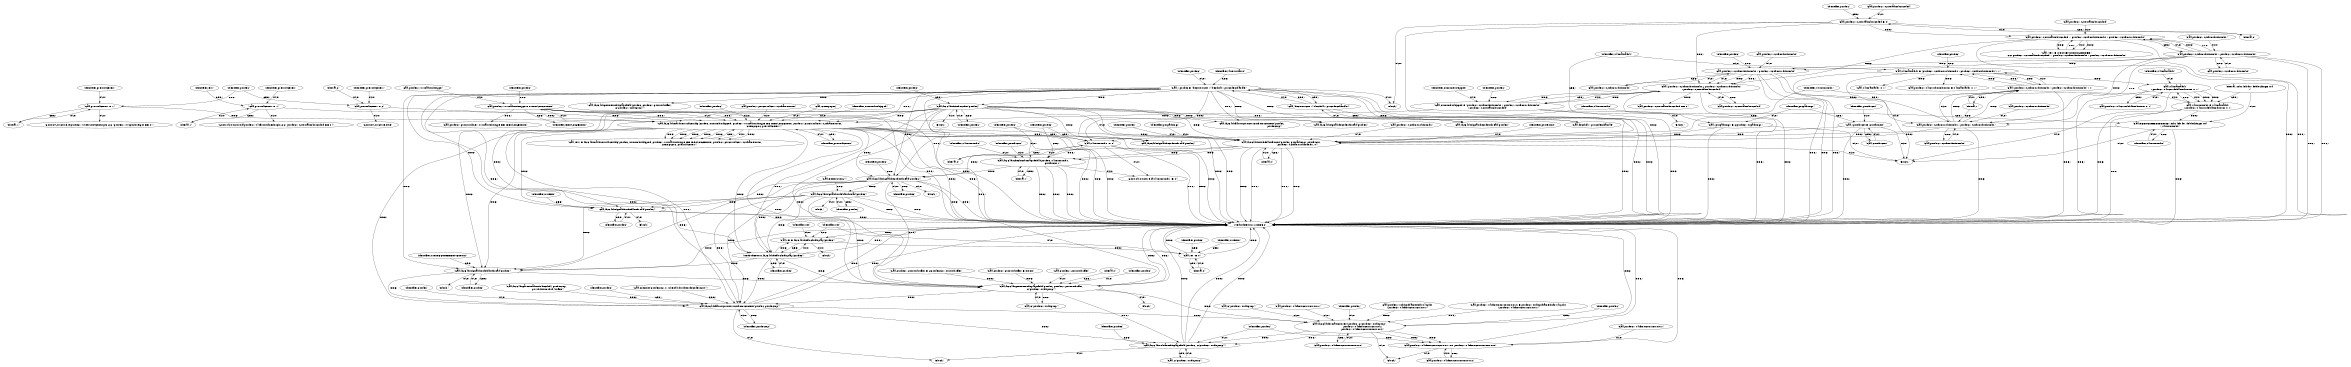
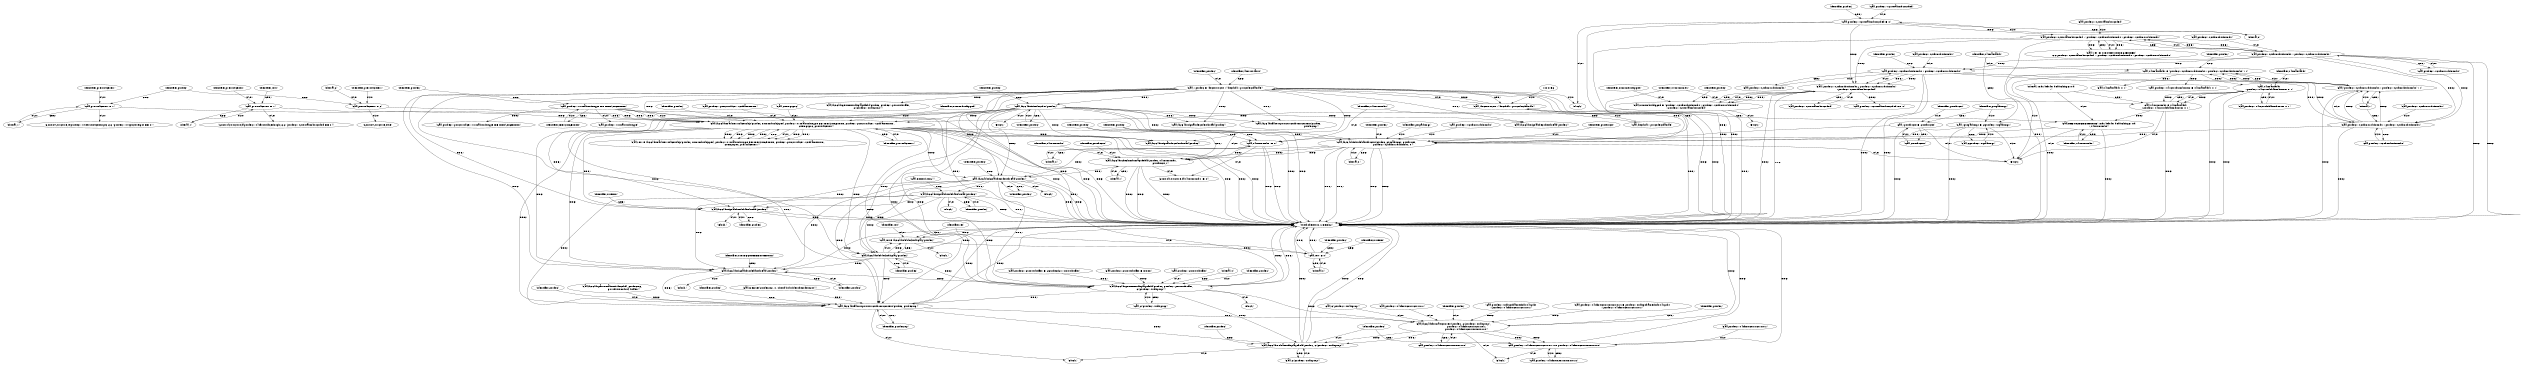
  digraph {
    n1 [label="(Call,ih264d_signal_decode_thread(ps_dec))"]
    n2 [label="(Call,ih264d_signal_bs_deblk_thread(ps_dec))"]
    n3 [label="(Call,ih264d_signal_bs_deblk_thread(ps_dec))"]
-   n4 [label="(MethodReturn,ih264d_deblock_display(ps_dec))"]
+   n4 [label="(Call,ih264d_deblock_display(ps_dec))"]
    n5 [label="(Call,ih264d_signal_bs_deblk_thread(ps_dec))"]
    n6 [label="(Call,ih264d_get_next_display_field(ps_dec, ps_dec->ps_out_buffer,\n &(ps_dec->s_disp_op)))"]
    n7 [label="(Call,ih264d_fill_output_struct_from_context(ps_dec, ps_dec_op))"]
    n8 [label="(Identifier,ps_dec)"]
    n9 [label="(Block,)"]
    n10 [label="(MethodReturn,WORD32)"]
    n11 [label="(Block,)"]
    n12 [label="(Identifier,ps_dec)"]
    n13 [label="(Identifier,ps_dec)"]
    n14 [label="(Block,)"]
    n15 [label="(Call,ret = ih264d_deblock_display(ps_dec))"]
    n16 [label="(Identifier,ps_dec)"]
    n17 [label="(Block,)"]
    n18 [label="(Identifier,ps_dec)"]
    n19 [label="(Call,ih264d_format_convert(ps_dec, &(ps_dec->s_disp_op),\n                                  ps_dec->u4_fmt_conv_cur_row,\n                                  ps_dec->u4_fmt_conv_num_rows))"]
    n20 [label="(Call,ih264d_release_display_field(ps_dec, &(ps_dec->s_disp_op)))"]
    n21 [label="(Call,&(ps_dec->s_disp_op))"]
    n22 [label="(Block,)"]
    n23 [label="(Block,)"]
    n24 [label="(Identifier,ps_dec_op)"]
    n25 [label="(Call,ih264d_init_decoder(ps_dec))"]
    n26 [label="(Call,ih264d_init_deblk_tfr_ctxt(ps_dec, ps_pad_mgr, ps_tfr_cxt,\n                                           ps_dec->u2_frm_wd_in_mbs, 0))"]
    n27 [label="(Call,ih264d_mark_err_slice_skip(ps_dec, num_mb_skipped, ps_dec->u1_nal_unit_type == IDR_SLICE_NAL, ps_dec->ps_cur_slice->u2_frame_num,\n                                    &temp_poc, prev_slice_err))"]
    n28 [label="(Call,ih264d_fill_output_struct_from_context(ps_dec,\n                                                           ps_dec_op))"]
    n29 [label="(Block,)"]
    n30 [label="(Call,ih264d_signal_decode_thread(ps_dec))"]
    n31 [label="(Identifier,ps_dec)"]
    n32 [label="(Call,ih264d_signal_decode_thread(ps_dec))"]
    n33 [label="(Call,ih264d_signal_decode_thread(ps_dec))"]
    n34 [label="(Call,ih264d_check_mb_map_deblk(ps_dec, u4_num_mbs,\n                                                   ps_tfr_cxt,1))"]
    n35 [label="(Block,)"]
    n36 [label="(Literal,0)"]
    n37 [label="(Identifier,prev_slice_err)"]
    n38 [label="(Call,ret1 = ih264d_mark_err_slice_skip(ps_dec, num_mb_skipped, ps_dec->u1_nal_unit_type == IDR_SLICE_NAL, ps_dec->ps_cur_slice->u2_frame_num,\n                                    &temp_poc, prev_slice_err))"]
    n39 [label="(Call,* ps_dec = (dec_struct_t *)(dec_hdl->pv_codec_handle))"]
    n40 [label="(Call,(dec_struct_t *)(dec_hdl->pv_codec_handle))"]
    n41 [label="(Block,)"]
    n42 [label="(Call,ih264d_get_next_display_field(ps_dec, ps_dec->ps_out_buffer,\n &(ps_dec->s_disp_op)))"]
    n43 [label="(Call,dec_hdl->pv_codec_handle)"]
    n44 [label="(Literal,1)"]
    n45 [label="(ControlStructure,if(u4_num_mbs != 0))"]
    n46 [label="(Call,num_mb_skipped = (ps_dec->u2_frm_ht_in_mbs * ps_dec->u2_frm_wd_in_mbs)\n - ps_dec->u2_total_mbs_coded)"]
    n47 [label="(Call,(ps_dec->u2_frm_ht_in_mbs * ps_dec->u2_frm_wd_in_mbs)\n - ps_dec->u2_total_mbs_coded)"]
    n48 [label="(Block,)"]
    n49 [label="(Call,ps_dec->u2_total_mbs_coded == 0)"]
    n50 [label="(Call,ps_dec->u2_total_mbs_coded)"]
    n51 [label="(Call,ps_dec->u2_frm_ht_in_mbs * ps_dec->u2_frm_wd_in_mbs)"]
    n52 [label="(Call,ps_dec->u2_frm_wd_in_mbs * ps_dec->u2_frm_ht_in_mbs)"]
    n53 [label="(Call,ps_dec->u2_frm_wd_in_mbs)"]
    n54 [label="(Call,(ps_dec->u2_frm_wd_in_mbs * ps_dec->u2_frm_ht_in_mbs) - 1)"]
    n55 [label="(Call,ps_dec->u2_frm_ht_in_mbs)"]
    n56 [label="(Call,ps_dec->u2_frm_ht_in_mbs * ps_dec->u2_frm_wd_in_mbs)"]
    n57 [label="(Call,ps_dec->u2_total_mbs_coded < ps_dec->u2_frm_ht_in_mbs * ps_dec->u2_frm_wd_in_mbs)"]
    n58 [label="(Call,ps_dec->u2_frm_wd_in_mbs)"]
    n59 [label="(Call,(ret != IVD_MEM_ALLOC_FAILED)\n && ps_dec->u2_total_mbs_coded < ps_dec->u2_frm_ht_in_mbs * ps_dec->u2_frm_wd_in_mbs)"]
    n60 [label="(Call,ps_dec->u2_total_mbs_coded = 0)"]
    n61 [label="(Literal,0)"]
    n62 [label="(Call,ps_dec->u1_nal_unit_type == IDR_SLICE_NAL)"]
    n63 [label="(Call,ps_dec->ps_cur_slice->u1_nal_unit_type == IDR_SLICE_NAL)"]
    n64 [label="(Identifier,IDR_SLICE_NAL)"]
    n65 [label="(Call,prev_slice_err = 1)"]
    n66 [label="(Literal,1)"]
    n67 [label="(ControlStructure,if(ps_dec->u4_first_slice_in_pic && (ps_dec->u4_pic_buf_got == 0)))"]
    n68 [label="(Call,prev_slice_err = 1)"]
    n69 [label="(Literal,1)"]
    n70 [label="(ControlStructure,if(ps_dec->u4_first_slice_in_pic && (ps_dec->u2_total_mbs_coded == 0)))"]
    n71 [label="(Call,prev_slice_err = 2)"]
    n72 [label="(ControlStructure,else)"]
    n73 [label="(Literal,2)"]
    n74 [label="(Call,*ps_pad_mgr = &ps_dec->s_pad_mgr)"]
+   n75 [label="(Call,&ps_dec->s_pad_mgr)"]
    n76 [label="(Call,*ps_tfr_cxt = &s_tfr_ctxt)"]
    n77 [label="(Call,&s_tfr_ctxt)"]
    n78 [label="(Call,u4_max_addr = (ps_dec->u2_frm_wd_in_mbs * ps_dec->u2_frm_ht_in_mbs) - 1)"]
    n79 [label="(Literal,1)"]
    n80 [label="(Call,u4_num_mbs != 0)"]
    n81 [label="(Literal,0)"]
    n82 [label="(Call,DEBUG_PERF_PRINTF(\"mbs left for deblocking= %d \n\",u4_num_mbs))"]
    n83 [label="(Identifier,u4_num_mbs)"]
    n84 [label="(Call,u4_num_mbs = u4_max_addr\n - ps_dec->u4_cur_deblk_mb_num + 1)"]
    n85 [label="(Call,u4_max_addr\n - ps_dec->u4_cur_deblk_mb_num + 1)"]
    n86 [label="(Call,ps_dec->u4_cur_deblk_mb_num + 1)"]
    n87 [label="(Call,u4_max_addr + 1)"]
    n88 [label="(Call,ps_dec->u4_cur_bs_mb_num = u4_max_addr + 1)"]
    n89 [label="(Call,ret != 0)"]
    n90 [label="(Block,)"]
    n91 [label="(Literal,0)"]
    n92 [label="(Call,ps_dec->u4_fmt_conv_cur_row += ps_dec->u4_fmt_conv_num_rows)"]
    n93 [label="(Block,)"]
    n94 [label="(Call,ps_dec->u4_fmt_conv_num_rows)"]
    n95 [label="(Call,&(ps_dec->s_disp_op))"]
    n96 [label="(Call,ps_dec->u4_fmt_conv_num_rows)"]
    n97 [label="(Identifier,ps_dec)"]
    n98 [label="(Call,&(ps_dec->s_disp_op))"]
    n99 [label="(Identifier,ps_dec)"]
    n100 [label="(Identifier,ps_dec)"]
    n101 [label="(Identifier,ret)"]
    n102 [label="(Identifier,ps_dec)"]
    n103 [label="(Identifier,u4_num_mbs)"]
    n104 [label="(Call,ps_dec->u2_frm_ht_in_mbs)"]
    n105 [label="(Call,ps_dec->u4_fmt_conv_cur_row)"]
    n106 [label="(Identifier,ps_dec)"]
    n107 [label="(Identifier,ps_dec)"]
    n108 [label="(Identifier,ps_dec)"]
    n109 [label="(Identifier,u4_num_mbs)"]
    n110 [label="(Call,ih264d_parse_nal_unit(dec_hdl, ps_dec_op,\n                              pu1_bitstrm_buf, buflen))"]
    n111 [label="(Call,ps_dec->ps_out_buffer = &ps_dec_ip->s_out_buffer)"]
    n112 [label="(Identifier,ps_dec)"]
    n113 [label="(Call,ps_dec->ps_out_buffer = NULL)"]
    n114 [label="(Identifier,ps_tfr_cxt)"]
    n115 [label="(Identifier,ps_dec)"]
    n116 [label="(Identifier,u4_num_mbs)"]
    n117 [label="(Call,ps_dec->ps_out_buffer)"]
    n118 [label="(Identifier,prev_slice_err)"]
    n119 [label="(Identifier,ps_pad_mgr)"]
    n120 [label="(Identifier,num_mb_skipped)"]
    n121 [label="(Identifier,ps_tfr_cxt)"]
    n122 [label="(Identifier,u4_max_addr)"]
    n123 [label="(Call,ps_dec->u2_frm_wd_in_mbs)"]
    n124 [label="(Call,ps_dec->u1_nal_unit_type)"]
    n125 [label="(Call,ps_dec->u2_total_mbs_coded)"]
    n126 [label="(Identifier,ps_dec)"]
    n127 [label="(Identifier,ret)"]
    n128 [label="(Literal,\"mbs left for deblocking= %d \n\")"]
    n129 [label="(Identifier,ret1)"]
    n130 [label="(Identifier,IV_FAIL)"]
    n131 [label="(Identifier,ps_dec)"]
    n132 [label="(Identifier,ps_dec)"]
    n133 [label="(Identifier,ps_tfr_cxt)"]
    n134 [label="(Call,ps_dec->u2_frm_wd_in_mbs)"]
    n135 [label="(Identifier,prev_slice_err)"]
    n136 [label="(Identifier,ps_dec)"]
    n137 [label="(Identifier,ps_dec)"]
    n138 [label="(Identifier,ps_dec)"]
    n139 [label="(Identifier,prev_slice_err)"]
    n140 [label="(Identifier,ps_dec)"]
    n141 [label="(Identifier,IV_FAIL)"]
    n142 [label="(Identifier,ps_pad_mgr)"]
    n143 [label="(Call,ps_dec->ps_cur_slice->u2_frame_num)"]
    n144 [label="(Call,ps_dec->s_disp_frame_info.u4_y_ht\n - ps_dec->u4_fmt_conv_cur_row)"]
    n145 [label="(Call,DATA_SYNC())"]
    n146 [label="(Call,ps_dec->u4_fmt_conv_cur_row)"]
    n147 [label="(Literal,0)"]
    n148 [label="(Call,&temp_poc)"]
    n149 [label="(Call,ps_dec->u2_frm_ht_in_mbs)"]
    n150 [label="(Identifier,num_mb_skipped)"]
    n151 [label="(Call,ps_dec->u4_fmt_conv_num_rows = ps_dec->s_disp_frame_info.u4_y_ht\n - ps_dec->u4_fmt_conv_cur_row)"]
    n152 [label="(Identifier,ps_dec)"]
    n153 [label="(Identifier,ps_dec)"]
    n154 [label="(Identifier,IVD_DECODE_FRAME_OUT)"]
    n155 [label="(Identifier,ps_dec)"]
    n156 [label="(Call,memset(ps_dec_op, 0, sizeof(ivd_video_decode_op_t)))"]
    n157 [label="(Identifier,i4_err_status)"]
    n158 [label="(Identifier,ps_dec)"]
    n159 [label="(Identifier,u4_max_addr)"]
    n160 [label="(Call,ps_dec->u2_total_mbs_coded)"]
    n161 [label="(Identifier,ps_dec)"]
+   1000156
    n1 -> n2 [label="DDG: "]
    n1 -> n3 [label="DDG: "]
    n1 -> n4 [label="DDG: "]
    n1 -> n5 [label="DDG: "]
    n1 -> n6 [label="DDG: "]
    n1 -> n7 [label="DDG: "]
    n1 -> n8 [label="CFG: "]
    n1 -> n9 [label="AST: "]
    n1 -> n10 [label="DDG: "]
    n1 -> n10 [label="DDG: "]
    n2 -> n3 [label="DDG: "]
    n2 -> n4 [label="DDG: "]
    n2 -> n5 [label="DDG: "]
    n2 -> n6 [label="DDG: "]
    n2 -> n7 [label="DDG: "]
    n2 -> n10 [label="DDG: "]
    n2 -> n10 [label="DDG: "]
    n2 -> n11 [label="AST: "]
    n2 -> n12 [label="CFG: "]
    n3 -> n10 [label="DDG: "]
    n3 -> n10 [label="DDG: "]
    n3 -> n13 [label="CFG: "]
    n3 -> n14 [label="AST: "]
    n4 -> n5 [label="DDG: "]
    n4 -> n6 [label="DDG: "]
    n4 -> n7 [label="DDG: "]
    n4 -> n10 [label="DDG: "]
    n4 -> n15 [label="AST: "]
    n4 -> n15 [label="DDG: "]
    n4 -> n16 [label="CFG: "]
    n5 -> n6 [label="DDG: "]
    n5 -> n7 [label="DDG: "]
    n5 -> n10 [label="DDG: "]
    n5 -> n17 [label="AST: "]
    n5 -> n18 [label="CFG: "]
    n6 -> n7 [label="DDG: "]
    n6 -> n10 [label="DDG: "]
    n6 -> n10 [label="DDG: "]
    n6 -> n19 [label="DDG: "]
    n6 -> n20 [label="DDG: "]
    n6 -> n21 [label="CFG: "]
    n6 -> n22 [label="AST: "]
    n7 -> n10 [label="DDG: "]
    n7 -> n10 [label="DDG: "]
    n7 -> n19 [label="DDG: "]
    n7 -> n20 [label="DDG: "]
    n7 -> n23 [label="AST: "]
    n7 -> n24 [label="CFG: "]
    n8 -> n1 [label="AST: "]
    n10 -> n15 [label="DDG: "]
    n12 -> n2 [label="AST: "]
    n13 -> n3 [label="AST: "]
    n15 -> n4 [label="CFG: "]
    n15 -> n89 [label="DDG: "]
    n15 -> n90 [label="AST: "]
    n16 -> n4 [label="AST: "]
    n18 -> n5 [label="AST: "]
    n19 -> n10 [label="DDG: "]
    n19 -> n20 [label="DDG: "]
    n19 -> n20 [label="DDG: "]
    n19 -> n92 [label="DDG: "]
    n19 -> n92 [label="DDG: "]
    n19 -> n93 [label="AST: "]
    n19 -> n94 [label="CFG: "]
    n20 -> n10 [label="DDG: "]
    n20 -> n10 [label="DDG: "]
    n20 -> n10 [label="DDG: "]
    n20 -> n23 [label="AST: "]
    n20 -> n95 [label="CFG: "]
    n21 -> n6 [label="AST: "]
    n24 -> n7 [label="AST: "]
    n25 -> n1 [label="DDG: "]
    n25 -> n3 [label="DDG: "]
    n25 -> n4 [label="DDG: "]
    n25 -> n5 [label="DDG: "]
    n25 -> n6 [label="DDG: "]
    n25 -> n7 [label="DDG: "]
    n25 -> n10 [label="DDG: "]
    n25 -> n10 [label="DDG: "]
    n25 -> n26 [label="DDG: "]
    n25 -> n27 [label="DDG: "]
    n25 -> n28 [label="DDG: "]
    n25 -> n29 [label="AST: "]
    n25 -> n30 [label="DDG: "]
    n25 -> n31 [label="CFG: "]
    n25 -> n32 [label="DDG: "]
    n25 -> n33 [label="DDG: "]
    n26 -> n1 [label="DDG: "]
    n26 -> n10 [label="DDG: "]
    n26 -> n10 [label="DDG: "]
    n26 -> n10 [label="DDG: "]
    n26 -> n10 [label="DDG: "]
    n26 -> n34 [label="DDG: "]
    n26 -> n34 [label="DDG: "]
    n26 -> n35 [label="AST: "]
    n26 -> n36 [label="CFG: "]
    n27 -> n1 [label="DDG: "]
    n27 -> n3 [label="DDG: "]
    n27 -> n4 [label="DDG: "]
    n27 -> n5 [label="DDG: "]
    n27 -> n6 [label="DDG: "]
    n27 -> n7 [label="DDG: "]
    n27 -> n10 [label="DDG: "]
    n27 -> n10 [label="DDG: "]
    n27 -> n10 [label="DDG: "]
    n27 -> n10 [label="DDG: "]
    n27 -> n10 [label="DDG: "]
    n27 -> n10 [label="DDG: "]
    n27 -> n26 [label="DDG: "]
    n27 -> n33 [label="DDG: "]
    n27 -> n37 [label="CFG: "]
    n27 -> n38 [label="AST: "]
    n27 -> n38 [label="DDG: "]
    n27 -> n38 [label="DDG: "]
    n27 -> n38 [label="DDG: "]
    n27 -> n38 [label="DDG: "]
    n27 -> n38 [label="DDG: "]
    n27 -> n38 [label="DDG: "]
    n31 -> n25 [label="AST: "]
    n34 -> n1 [label="DDG: "]
    n34 -> n10 [label="DDG: "]
    n34 -> n10 [label="DDG: "]
    n34 -> n10 [label="DDG: "]
    n34 -> n44 [label="CFG: "]
    n34 -> n45 [label="AST: "]
    n36 -> n26 [label="AST: "]
    n37 -> n27 [label="AST: "]
    n38 -> n27 [label="CFG: "]
    n39 -> n1 [label="DDG: "]
    n39 -> n3 [label="DDG: "]
    n39 -> n4 [label="DDG: "]
    n39 -> n5 [label="DDG: "]
    n39 -> n6 [label="DDG: "]
    n39 -> n7 [label="DDG: "]
    n39 -> n10 [label="DDG: "]
    n39 -> n10 [label="DDG: "]
    n39 -> n25 [label="DDG: "]
    n39 -> n26 [label="DDG: "]
    n39 -> n27 [label="DDG: "]
    n39 -> n28 [label="DDG: "]
    n39 -> n30 [label="DDG: "]
    n39 -> n32 [label="DDG: "]
    n39 -> n33 [label="DDG: "]
    n39 -> n40 [label="CFG: "]
    n39 -> n41 [label="AST: "]
    n39 -> n42 [label="DDG: "]
    n40 -> n10 [label="DDG: "]
    n40 -> n39 [label="AST: "]
    n40 -> n39 [label="DDG: "]
    n40 -> n43 [label="CFG: "]
    n43 -> n40 [label="AST: "]
    n44 -> n34 [label="AST: "]
    n46 -> n10 [label="DDG: "]
    n46 -> n27 [label="DDG: "]
    n46 -> n47 [label="CFG: "]
    n46 -> n48 [label="AST: "]
    n47 -> n10 [label="DDG: "]
    n47 -> n10 [label="DDG: "]
    n47 -> n46 [label="AST: "]
    n47 -> n46 [label="DDG: "]
    n47 -> n46 [label="DDG: "]
    n47 -> n49 [label="DDG: "]
    n47 -> n50 [label="CFG: "]
    n50 -> n47 [label="AST: "]
    n51 -> n10 [label="DDG: "]
    n51 -> n10 [label="DDG: "]
    n51 -> n47 [label="AST: "]
    n51 -> n47 [label="DDG: "]
    n51 -> n47 [label="DDG: "]
    n51 -> n52 [label="DDG: "]
    n51 -> n52 [label="DDG: "]
    n51 -> n53 [label="CFG: "]
    n52 -> n10 [label="DDG: "]
    n52 -> n26 [label="DDG: "]
    n52 -> n54 [label="AST: "]
    n52 -> n54 [label="DDG: "]
    n52 -> n54 [label="DDG: "]
    n52 -> n55 [label="CFG: "]
    n53 -> n51 [label="AST: "]
    n54 -> n10 [label="DDG: "]
    n54 -> n78 [label="AST: "]
    n54 -> n78 [label="DDG: "]
    n54 -> n78 [label="DDG: "]
    n54 -> n79 [label="CFG: "]
    n55 -> n52 [label="AST: "]
    n56 -> n10 [label="DDG: "]
    n56 -> n10 [label="DDG: "]
    n56 -> n51 [label="DDG: "]
    n56 -> n51 [label="DDG: "]
    n56 -> n52 [label="DDG: "]
    n56 -> n52 [label="DDG: "]
    n56 -> n57 [label="AST: "]
    n56 -> n57 [label="DDG: "]
    n56 -> n57 [label="DDG: "]
    n56 -> n58 [label="CFG: "]
    n57 -> n10 [label="DDG: "]
    n57 -> n10 [label="DDG: "]
    n57 -> n47 [label="DDG: "]
    n57 -> n56 [label="CFG: "]
    n57 -> n59 [label="AST: "]
    n57 -> n59 [label="DDG: "]
    n57 -> n59 [label="DDG: "]
    n58 -> n56 [label="AST: "]
    n59 -> n57 [label="CFG: "]
    n60 -> n10 [label="DDG: "]
    n60 -> n41 [label="AST: "]
    n60 -> n47 [label="DDG: "]
    n60 -> n57 [label="DDG: "]
    n60 -> n61 [label="CFG: "]
    n61 -> n60 [label="AST: "]
    n62 -> n10 [label="DDG: "]
    n62 -> n10 [label="DDG: "]
    n62 -> n27 [label="AST: "]
    n62 -> n27 [label="DDG: "]
    n62 -> n27 [label="DDG: "]
    n62 -> n63 [label="DDG: "]
    n62 -> n64 [label="CFG: "]
    n64 -> n62 [label="AST: "]
    n65 -> n27 [label="DDG: "]
    n65 -> n66 [label="CFG: "]
    n65 -> n67 [label="AST: "]
    n66 -> n65 [label="AST: "]
    n68 -> n27 [label="DDG: "]
    n68 -> n69 [label="CFG: "]
    n68 -> n70 [label="AST: "]
    n69 -> n68 [label="AST: "]
    n71 -> n27 [label="DDG: "]
    n71 -> n72 [label="AST: "]
    n73 -> n71 [label="AST: "]
    n74 -> n10 [label="DDG: "]
    n74 -> n26 [label="DDG: "]
    n74 -> n35 [label="AST: "]
+   n74 -> n75 [label="CFG: "]
+   n75 -> n74 [label="AST: "]
    n76 -> n10 [label="DDG: "]
    n76 -> n26 [label="DDG: "]
    n76 -> n35 [label="AST: "]
    n76 -> n77 [label="CFG: "]
    n77 -> n76 [label="AST: "]
    n78 -> n10 [label="DDG: "]
    n78 -> n35 [label="AST: "]
    n78 -> n54 [label="CFG: "]
    n78 -> n85 [label="DDG: "]
    n78 -> n87 [label="DDG: "]
    n78 -> n88 [label="DDG: "]
    n79 -> n52 [label="CFG: "]
    n79 -> n54 [label="AST: "]
    n80 -> n10 [label="DDG: "]
    n80 -> n10 [label="DDG: "]
    n80 -> n34 [label="DDG: "]
    n80 -> n45 [label="AST: "]
    n80 -> n81 [label="CFG: "]
    n81 -> n80 [label="AST: "]
    n82 -> n10 [label="DDG: "]
    n82 -> n35 [label="AST: "]
    n82 -> n80 [label="DDG: "]
    n82 -> n83 [label="CFG: "]
    n83 -> n82 [label="AST: "]
    n84 -> n10 [label="DDG: "]
    n84 -> n35 [label="AST: "]
    n84 -> n82 [label="DDG: "]
    n84 -> n85 [label="CFG: "]
    n85 -> n10 [label="DDG: "]
    n85 -> n10 [label="DDG: "]
    n85 -> n84 [label="AST: "]
    n85 -> n84 [label="DDG: "]
    n85 -> n84 [label="DDG: "]
    n85 -> n86 [label="CFG: "]
    n86 -> n85 [label="AST: "]
    n89 -> n10 [label="DDG: "]
    n89 -> n10 [label="DDG: "]
    n89 -> n91 [label="CFG: "]
    n91 -> n89 [label="AST: "]
    n92 -> n10 [label="DDG: "]
    n92 -> n10 [label="DDG: "]
    n92 -> n93 [label="AST: "]
    n92 -> n96 [label="CFG: "]
    n94 -> n19 [label="AST: "]
    n95 -> n20 [label="AST: "]
    n96 -> n92 [label="AST: "]
    n97 -> n7 [label="AST: "]
    n98 -> n19 [label="AST: "]
    n99 -> n1 [label="CFG: "]
    n100 -> n62 [label="CFG: "]
    n101 -> n15 [label="AST: "]
    n102 -> n89 [label="CFG: "]
    n103 -> n80 [label="AST: "]
    n103 -> n82 [label="CFG: "]
    n104 -> n51 [label="AST: "]
    n105 -> n19 [label="AST: "]
    n106 -> n20 [label="AST: "]
    n106 -> n92 [label="CFG: "]
    n107 -> n46 [label="CFG: "]
    n108 -> n20 [label="CFG: "]
    n109 -> n34 [label="AST: "]
    n110 -> n7 [label="DDG: "]
    n111 -> n6 [label="DDG: "]
    n112 -> n19 [label="AST: "]
    n113 -> n6 [label="DDG: "]
    n114 -> n76 [label="AST: "]
    n115 -> n78 [label="CFG: "]
    n116 -> n26 [label="CFG: "]
    n116 -> n84 [label="AST: "]
    n117 -> n6 [label="AST: "]
    n118 -> n65 [label="AST: "]
    n119 -> n26 [label="AST: "]
    n120 -> n46 [label="AST: "]
    n121 -> n34 [label="AST: "]
    n122 -> n74 [label="CFG: "]
    n122 -> n78 [label="AST: "]
    n123 -> n26 [label="AST: "]
-   n124 -> n62 [label="AST: "]
+   n62 -> n124 [label="AST: "]
    n125 -> n57 [label="AST: "]
    n126 -> n7 [label="CFG: "]
    n127 -> n15 [label="CFG: "]
    n127 -> n89 [label="AST: "]
    n128 -> n82 [label="AST: "]
    n128 -> n84 [label="CFG: "]
    n129 -> n68 [label="CFG: "]
    n130 -> n89 [label="CFG: "]
    n131 -> n34 [label="AST: "]
    n131 -> n80 [label="CFG: "]
    n132 -> n27 [label="AST: "]
    n133 -> n26 [label="AST: "]
    n134 -> n52 [label="AST: "]
    n135 -> n71 [label="AST: "]
    n136 -> n34 [label="CFG: "]
    n136 -> n80 [label="CFG: "]
    n137 -> n51 [label="CFG: "]
    n138 -> n39 [label="AST: "]
    n139 -> n68 [label="AST: "]
    n140 -> n65 [label="CFG: "]
    n140 -> n71 [label="CFG: "]
    n141 -> n3 [label="CFG: "]
    n142 -> n74 [label="AST: "]
    n142 -> n76 [label="CFG: "]
    n143 -> n27 [label="AST: "]
    n144 -> n19 [label="DDG: "]
    n145 -> n2 [label="CFG: "]
    n146 -> n92 [label="AST: "]
    n147 -> n6 [label="CFG: "]
    n148 -> n27 [label="AST: "]
    n149 -> n56 [label="AST: "]
    n150 -> n27 [label="AST: "]
    n151 -> n19 [label="DDG: "]
    n152 -> n19 [label="CFG: "]
    n153 -> n60 [label="CFG: "]
    n154 -> n5 [label="CFG: "]
    n155 -> n6 [label="AST: "]
    n156 -> n7 [label="DDG: "]
    n157 -> n39 [label="CFG: "]
    n158 -> n25 [label="CFG: "]
    n159 -> n85 [label="AST: "]
    n160 -> n60 [label="AST: "]
    n161 -> n26 [label="AST: "]
+   1000156 -> n40 [label="AST: "]
  }
